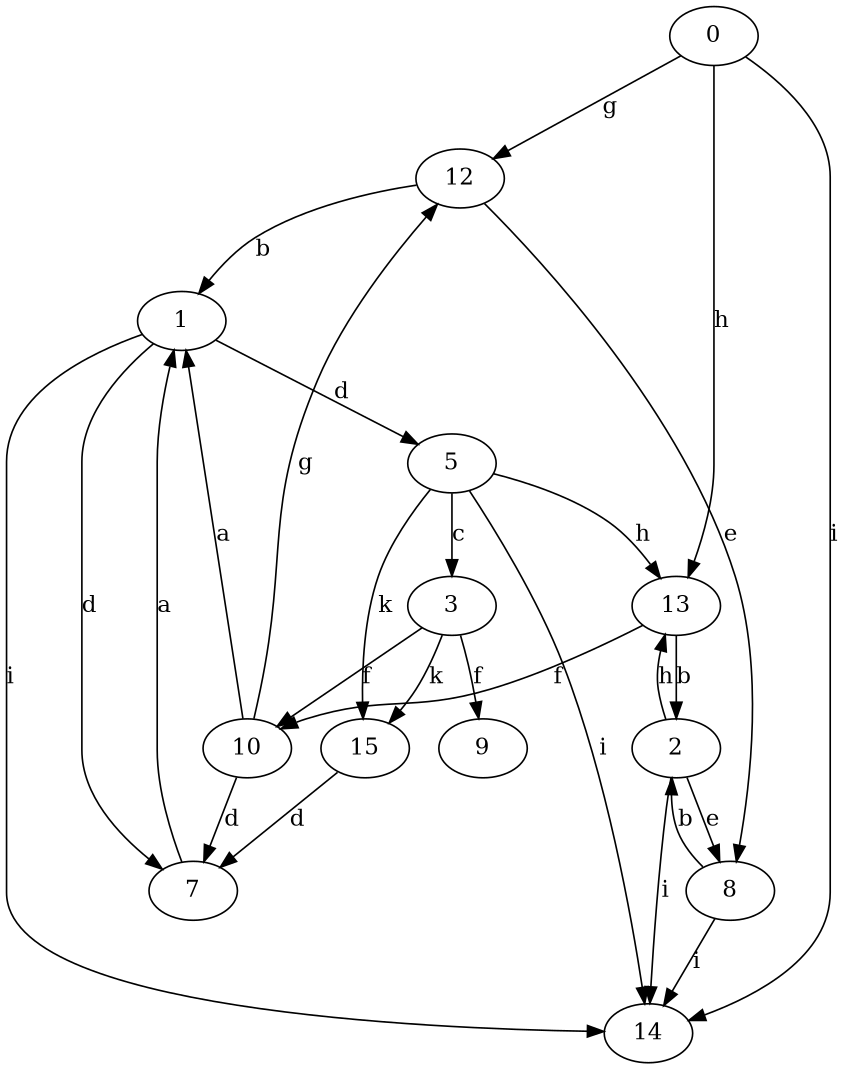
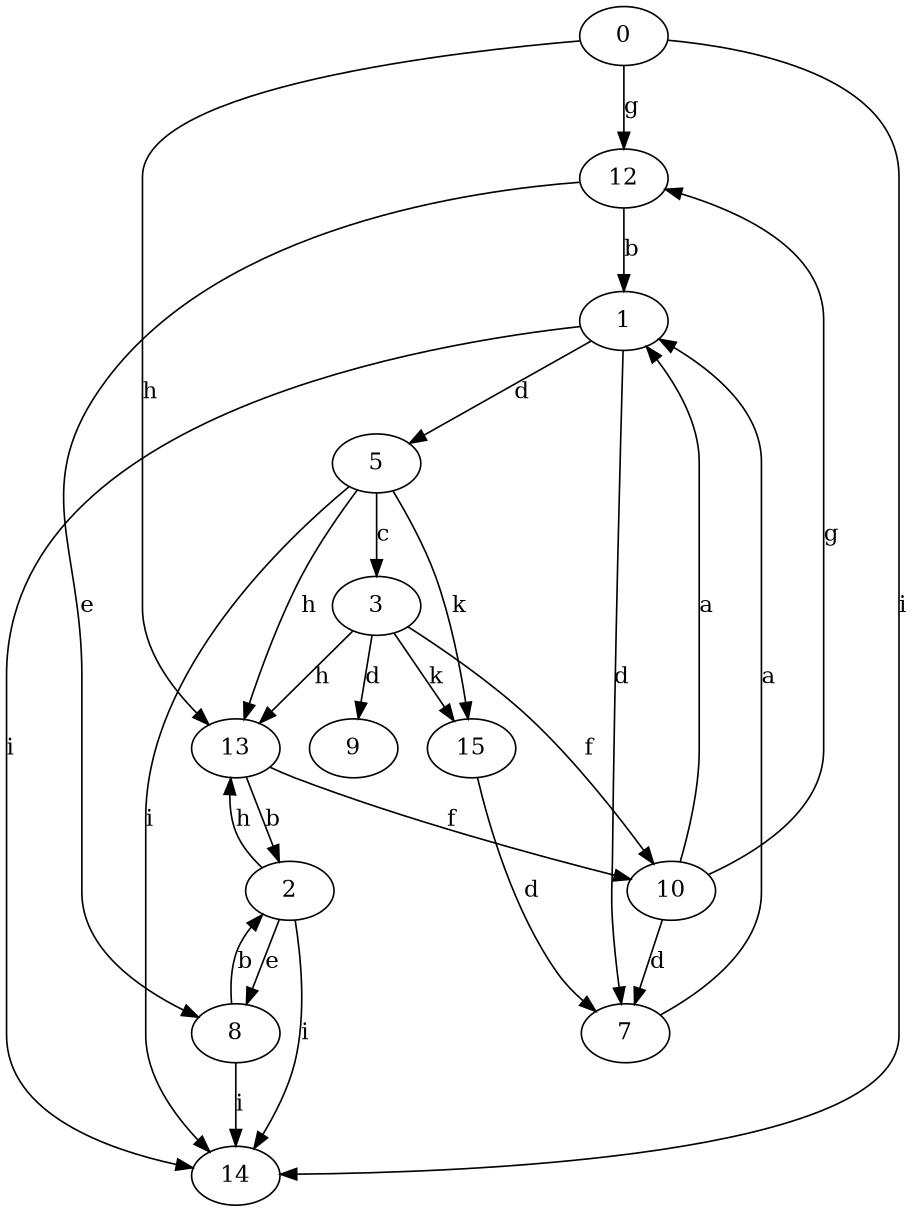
  strict digraph {
    0
    12
    13
    14
    1
    8
    2
    10
    5
    7
    3
    15
    9
    0 -> 12 [label=g]
    0 -> 13 [label=h]
    0 -> 14 [label=i]
    12 -> 1 [label=b]
    12 -> 8 [label=e]
    13 -> 2 [label=b]
    13 -> 10 [label=f]
    1 -> 14 [label=i]
    1 -> 5 [label=d]
    1 -> 7 [label=d]
    8 -> 14 [label=i]
    8 -> 2 [label=b]
    2 -> 13 [label=h]
    2 -> 14 [label=i]
    2 -> 8 [label=e]
    10 -> 12 [label=g]
    10 -> 1 [label=a]
    10 -> 7 [label=d]
    5 -> 13 [label=h]
    5 -> 14 [label=i]
    5 -> 3 [label=c]
    5 -> 15 [label=k]
    7 -> 1 [label=a]
+   3 -> 13 [label=h]
    3 -> 10 [label=f]
    3 -> 15 [label=k]
-   3 -> 9 [label=f]
+   3 -> 9 [label=d]
    15 -> 7 [label=d]
  }
